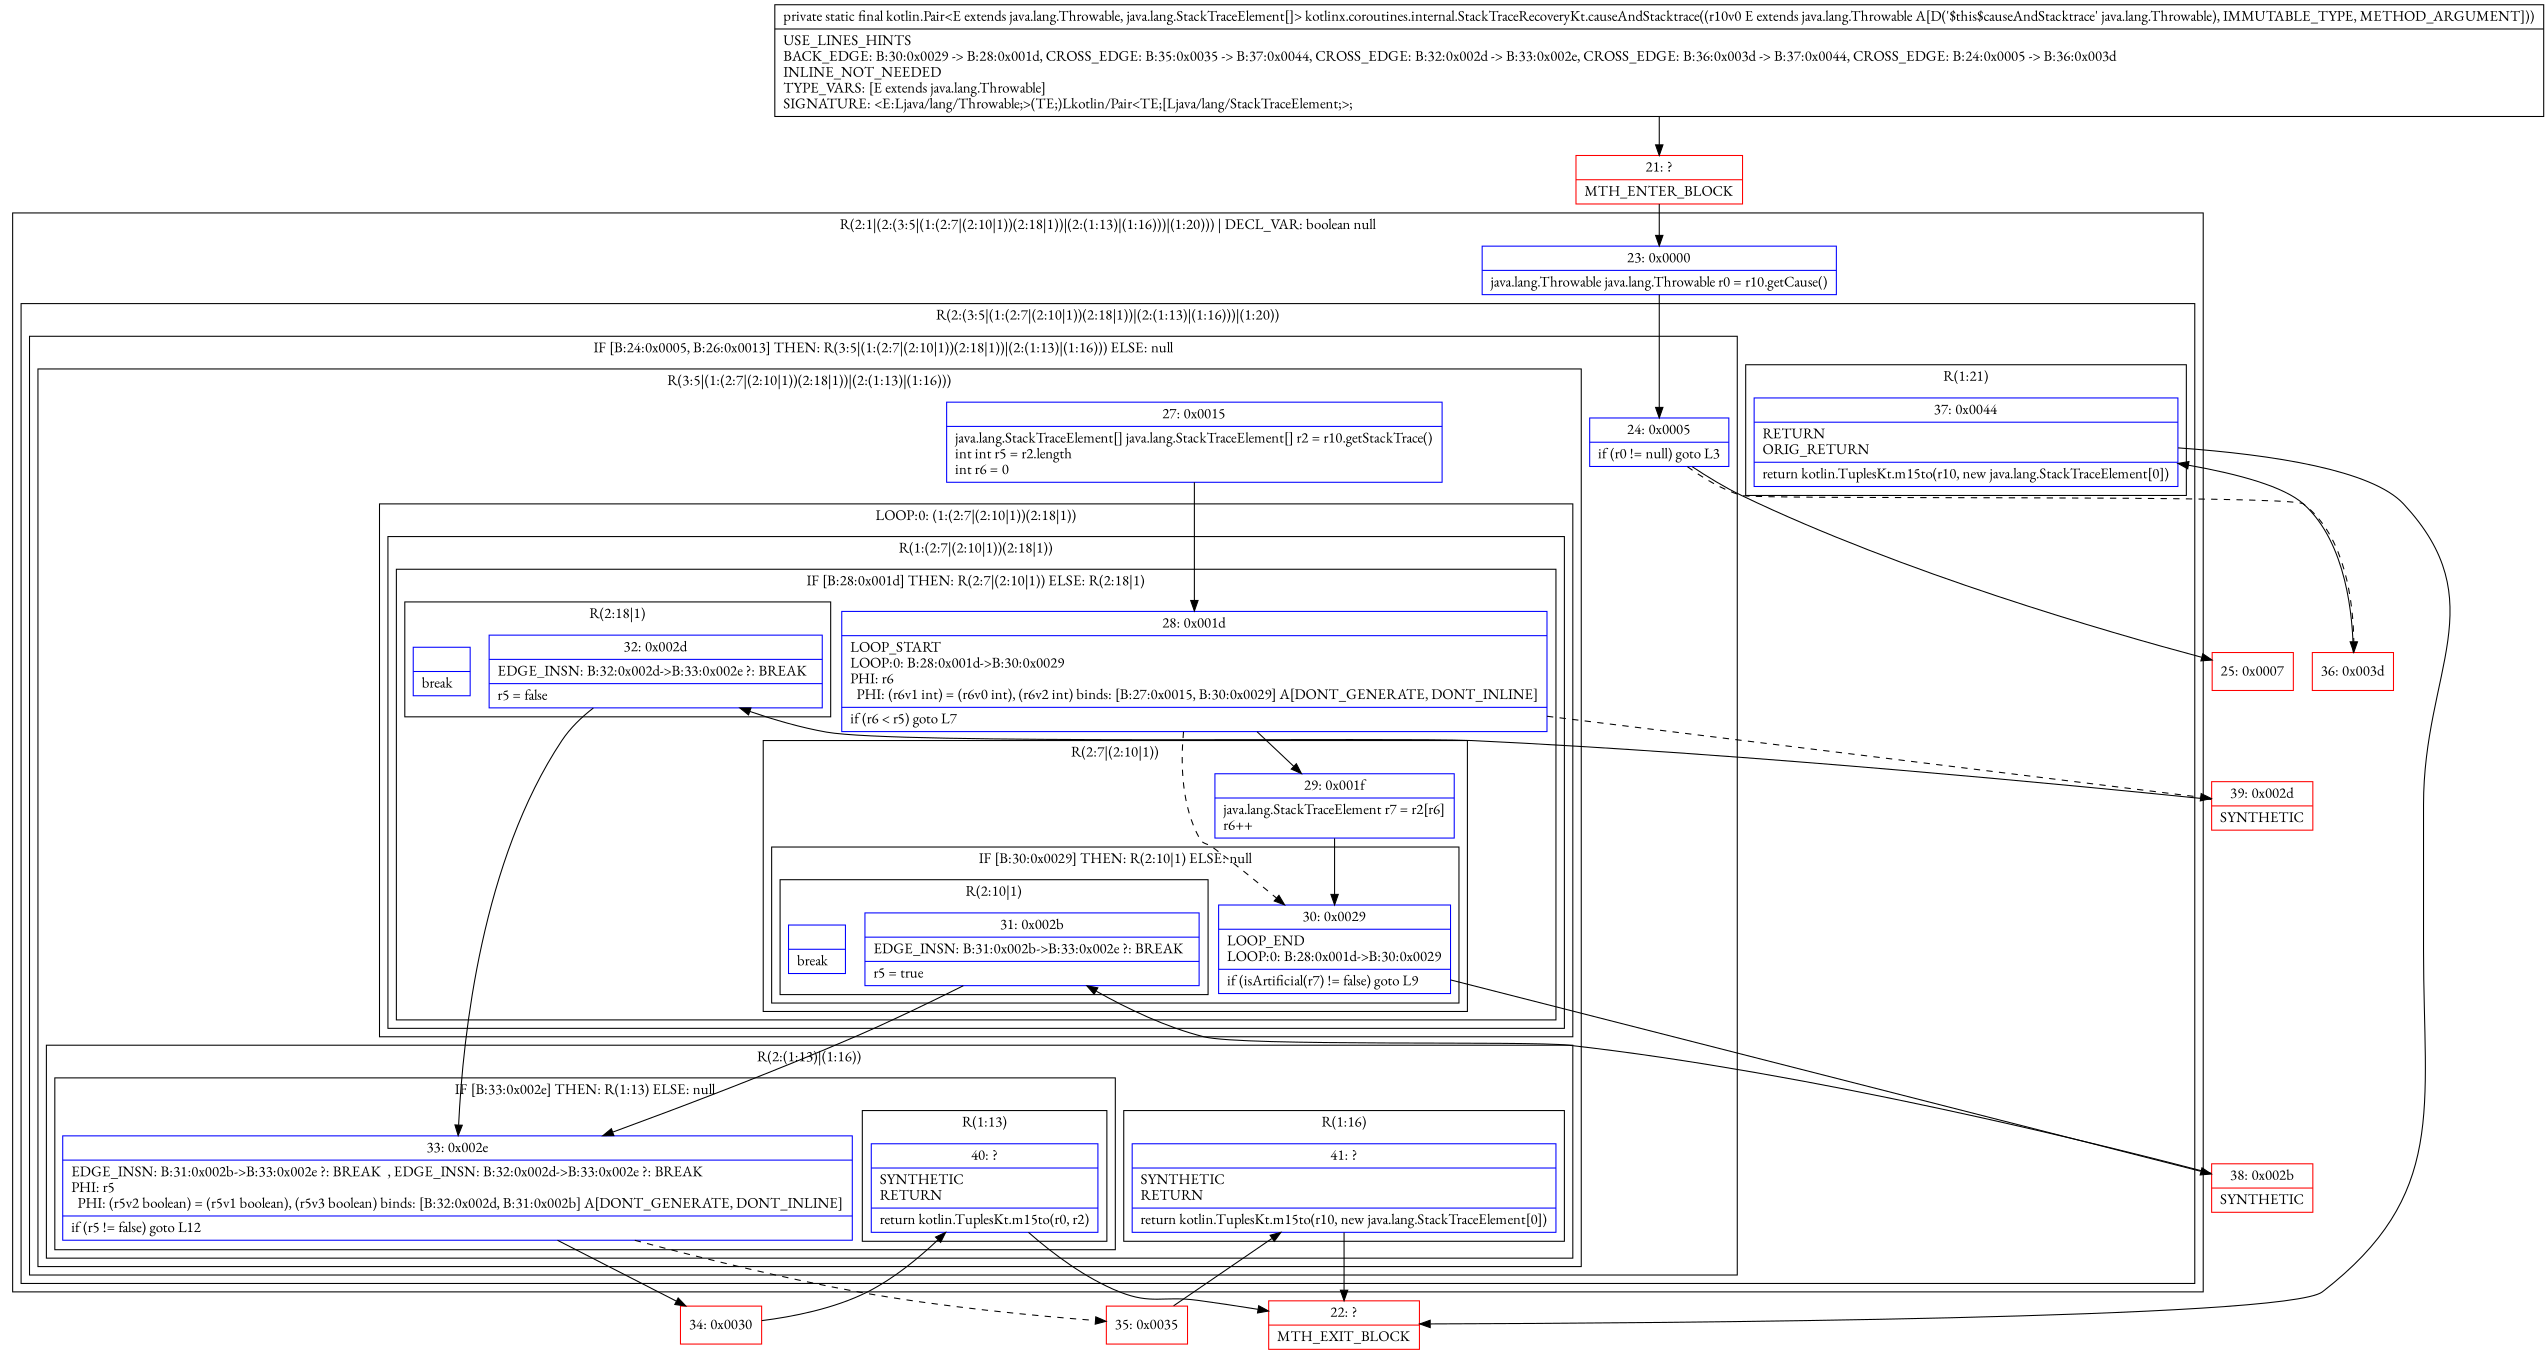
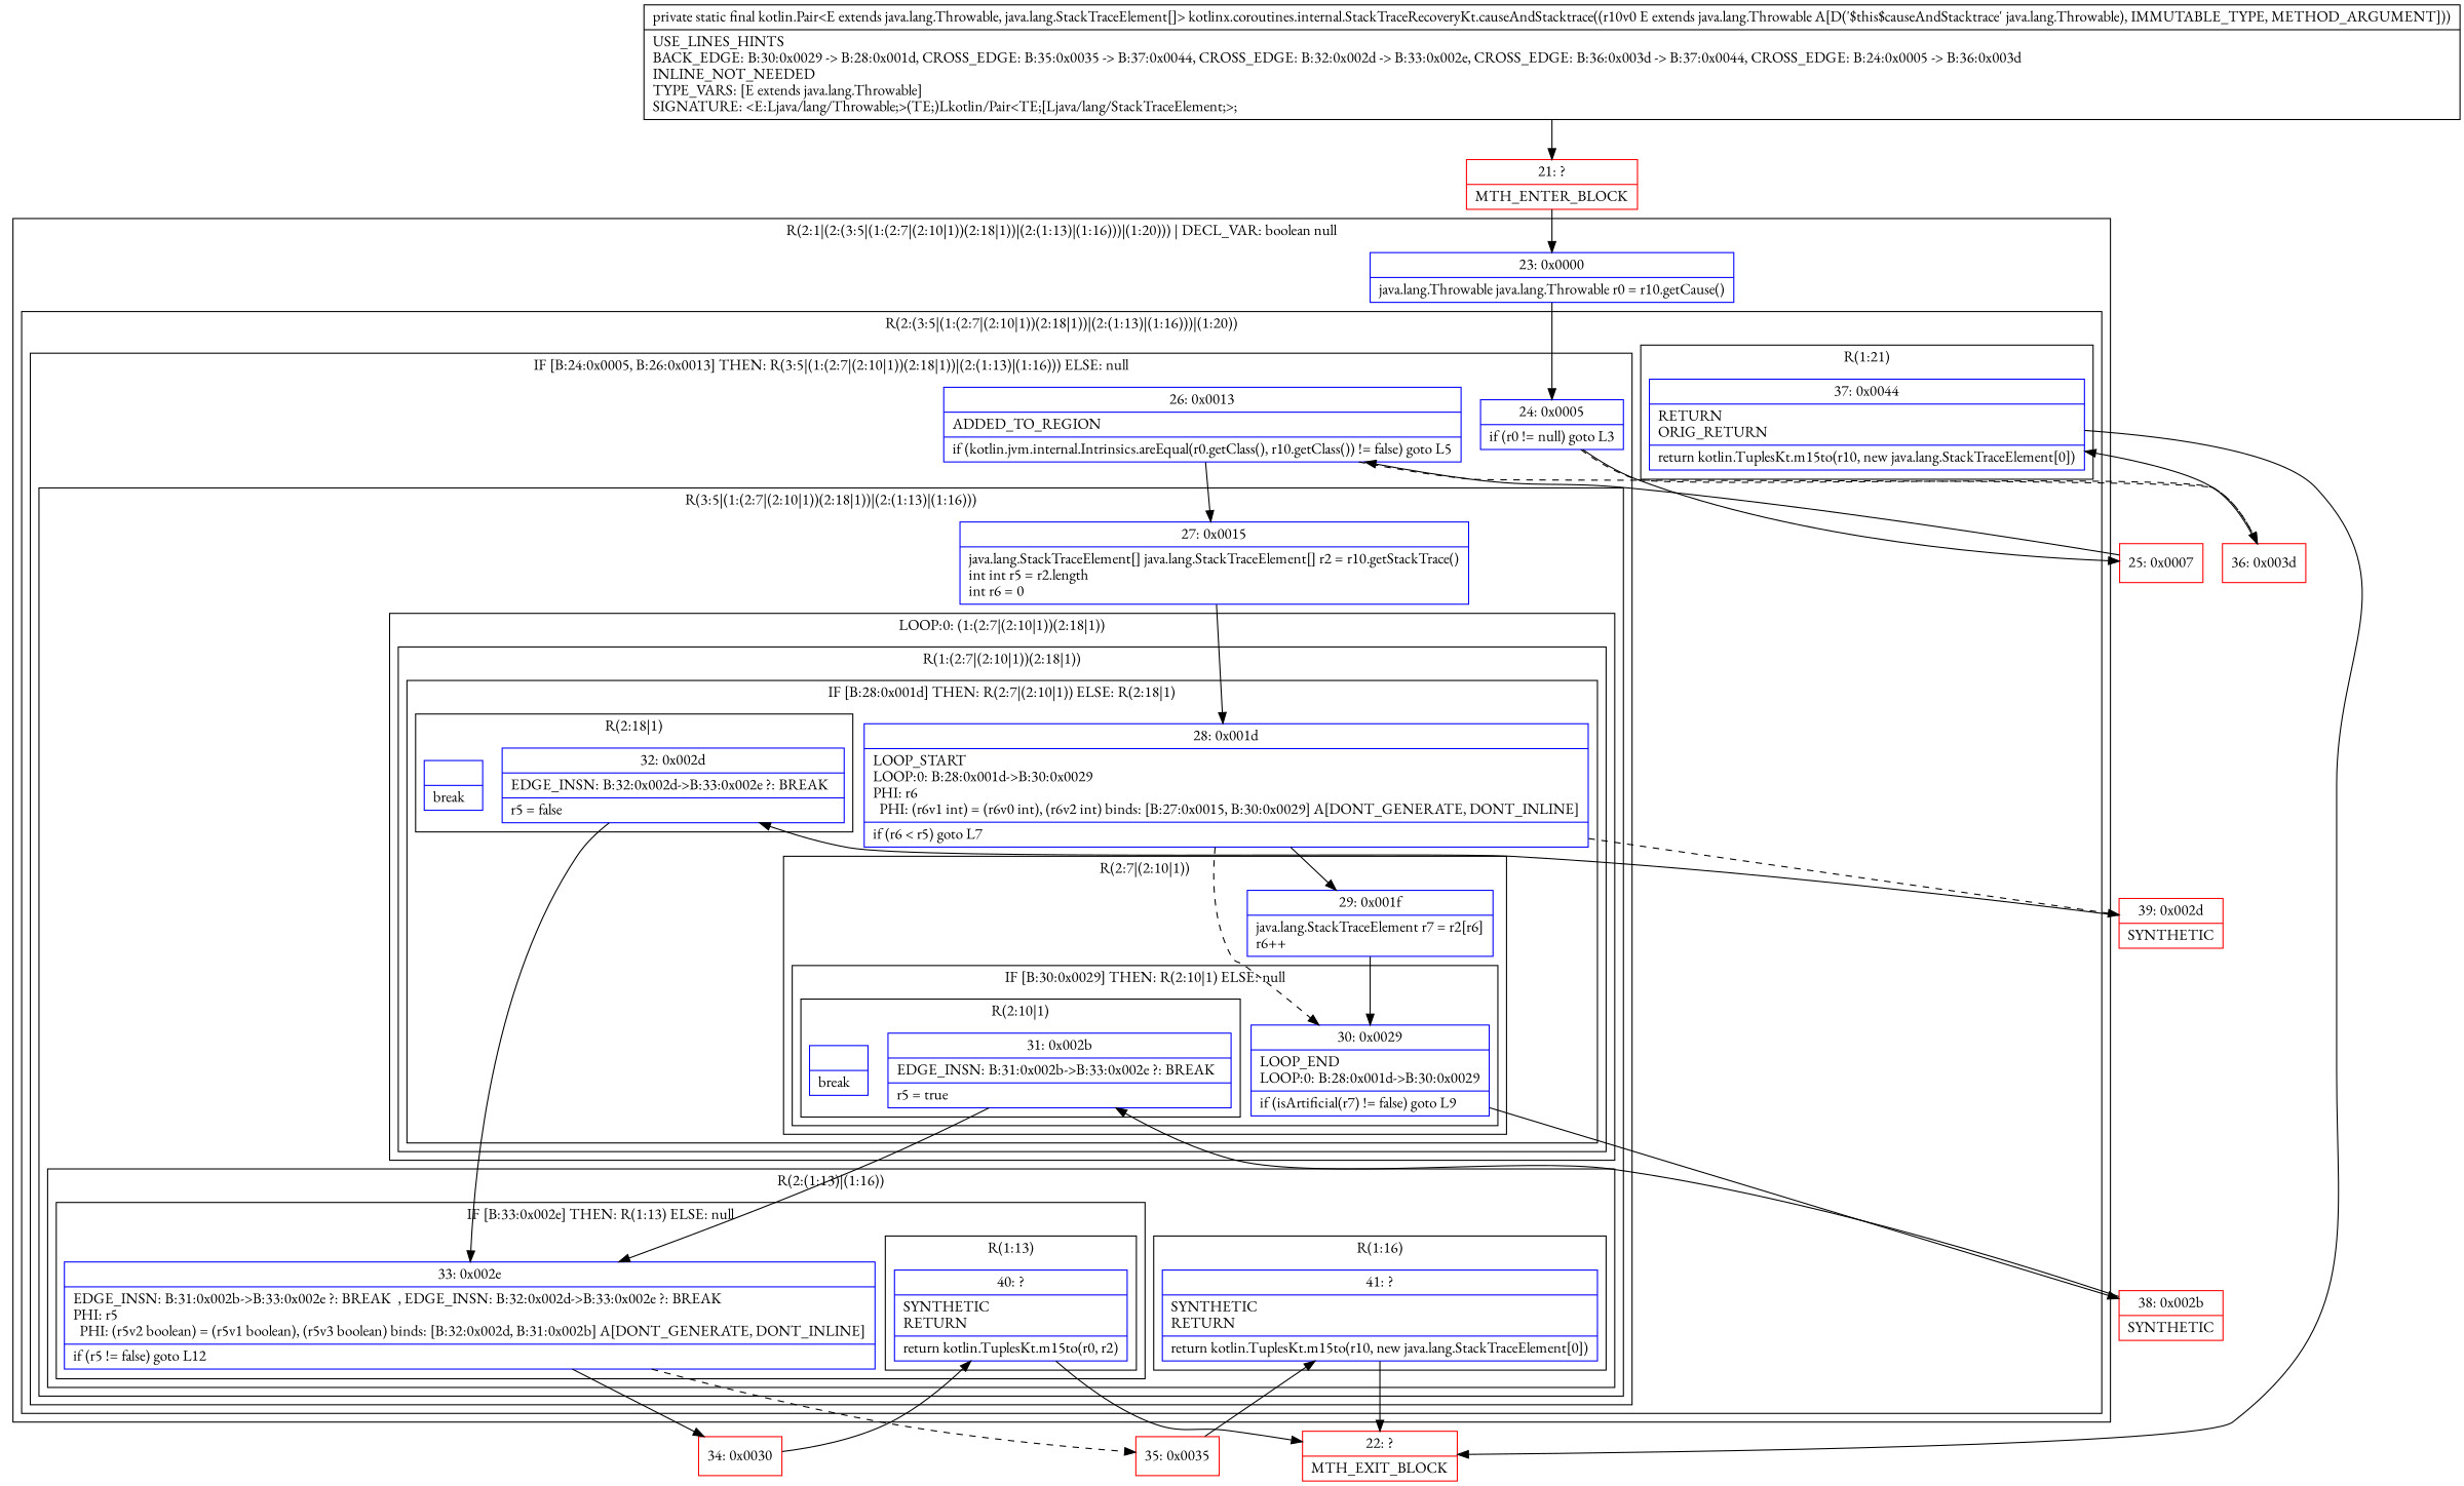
  digraph {
    fontname="EB Garamond"
    node [color=blue fontname="EB Garamond" shape=record]
    edge [fontname="EB Garamond"]
    n1 [label="{31\:\ 0x002b|EDGE_INSN: B:31:0x002b\-\>B:33:0x002e ?: BREAK  \l|r5 = true\l}"]
    n2 [label="{|break\l}"]
    n3 [label="{30\:\ 0x0029|LOOP_END\lLOOP:0: B:28:0x001d\-\>B:30:0x0029\l|if (isArtificial(r7) != false) goto L9\l}"]
    n4 [label="{29\:\ 0x001f|java.lang.StackTraceElement r7 = r2[r6]\lr6++\l}"]
    n5 [label="{32\:\ 0x002d|EDGE_INSN: B:32:0x002d\-\>B:33:0x002e ?: BREAK  \l|r5 = false\l}"]
    n6 [label="{|break\l}"]
    n7 [label="{28\:\ 0x001d|LOOP_START\lLOOP:0: B:28:0x001d\-\>B:30:0x0029\lPHI: r6 \l  PHI: (r6v1 int) = (r6v0 int), (r6v2 int) binds: [B:27:0x0015, B:30:0x0029] A[DONT_GENERATE, DONT_INLINE]\l|if (r6 \< r5) goto L7\l}"]
    n8 [label="{40\:\ ?|SYNTHETIC\lRETURN\l|return kotlin.TuplesKt.m15to(r0, r2)\l}"]
    n9 [label="{33\:\ 0x002e|EDGE_INSN: B:31:0x002b\-\>B:33:0x002e ?: BREAK  , EDGE_INSN: B:32:0x002d\-\>B:33:0x002e ?: BREAK  \lPHI: r5 \l  PHI: (r5v2 boolean) = (r5v1 boolean), (r5v3 boolean) binds: [B:32:0x002d, B:31:0x002b] A[DONT_GENERATE, DONT_INLINE]\l|if (r5 != false) goto L12\l}"]
    n10 [label="{41\:\ ?|SYNTHETIC\lRETURN\l|return kotlin.TuplesKt.m15to(r10, new java.lang.StackTraceElement[0])\l}"]
    n11 [label="{27\:\ 0x0015|java.lang.StackTraceElement[] java.lang.StackTraceElement[] r2 = r10.getStackTrace()\lint int r5 = r2.length\lint r6 = 0\l}"]
    n12 [label="{24\:\ 0x0005|if (r0 != null) goto L3\l}"]
+   n13 [label="{26\:\ 0x0013|ADDED_TO_REGION\l|if (kotlin.jvm.internal.Intrinsics.areEqual(r0.getClass(), r10.getClass()) != false) goto L5\l}"]
    n14 [label="{37\:\ 0x0044|RETURN\lORIG_RETURN\l|return kotlin.TuplesKt.m15to(r10, new java.lang.StackTraceElement[0])\l}"]
    n15 [label="{23\:\ 0x0000|java.lang.Throwable java.lang.Throwable r0 = r10.getCause()\l}"]
    n16 [color=red label="{38\:\ 0x002b|SYNTHETIC\l}"]
    n17 [color=red label="{39\:\ 0x002d|SYNTHETIC\l}"]
    n18 [color=red label="{22\:\ ?|MTH_EXIT_BLOCK\l}"]
    n19 [color=red label="{34\:\ 0x0030}"]
    n20 [color=red label="{35\:\ 0x0035}"]
    n21 [color=red label="{25\:\ 0x0007}"]
    n22 [color=red label="{36\:\ 0x003d}"]
    n23 [color=red label="{21\:\ ?|MTH_ENTER_BLOCK\l}"]
    n24 [label="{private static final kotlin.Pair\<E extends java.lang.Throwable, java.lang.StackTraceElement[]\> kotlinx.coroutines.internal.StackTraceRecoveryKt.causeAndStacktrace((r10v0 E extends java.lang.Throwable A[D('$this$causeAndStacktrace' java.lang.Throwable), IMMUTABLE_TYPE, METHOD_ARGUMENT]))  | USE_LINES_HINTS\lBACK_EDGE: B:30:0x0029 \-\> B:28:0x001d, CROSS_EDGE: B:35:0x0035 \-\> B:37:0x0044, CROSS_EDGE: B:32:0x002d \-\> B:33:0x002e, CROSS_EDGE: B:36:0x003d \-\> B:37:0x0044, CROSS_EDGE: B:24:0x0005 \-\> B:36:0x003d\lINLINE_NOT_NEEDED\lTYPE_VARS: [E extends java.lang.Throwable]\lSIGNATURE: \<E:Ljava\/lang\/Throwable;\>(TE;)Lkotlin\/Pair\<TE;[Ljava\/lang\/StackTraceElement;\>;\l}" color=""]
    subgraph cluster_1 {
      label="R(2:1|(2:(3:5|(1:(2:7|(2:10|1))(2:18|1))|(2:(1:13)|(1:16)))|(1:20))) | DECL_VAR: boolean null\l"
      n15
      subgraph cluster_2 {
        label="R(2:(3:5|(1:(2:7|(2:10|1))(2:18|1))|(2:(1:13)|(1:16)))|(1:20))"
        subgraph cluster_3 {
          label="IF [B:24:0x0005, B:26:0x0013] THEN: R(3:5|(1:(2:7|(2:10|1))(2:18|1))|(2:(1:13)|(1:16))) ELSE: null"
          n12
+         n13
          subgraph cluster_4 {
            label="R(3:5|(1:(2:7|(2:10|1))(2:18|1))|(2:(1:13)|(1:16)))"
            n11
            subgraph cluster_5 {
              label="LOOP:0: (1:(2:7|(2:10|1))(2:18|1))"
              subgraph cluster_6 {
                label="R(1:(2:7|(2:10|1))(2:18|1))"
                subgraph cluster_7 {
                  label="IF [B:28:0x001d] THEN: R(2:7|(2:10|1)) ELSE: R(2:18|1)"
                  n7
                  subgraph cluster_8 {
                    label="R(2:7|(2:10|1))"
                    n4
                    subgraph cluster_9 {
                      label="IF [B:30:0x0029] THEN: R(2:10|1) ELSE: null"
                      n3
                      subgraph cluster_10 {
                        label="R(2:10|1)"
                        n1
                        n2
                      }
                    }
                  }
                  subgraph cluster_11 {
                    label="R(2:18|1)"
                    n5
                    n6
                  }
                }
              }
            }
            subgraph cluster_12 {
              label="R(2:(1:13)|(1:16))"
              subgraph cluster_13 {
                label="IF [B:33:0x002e] THEN: R(1:13) ELSE: null"
                n9
                subgraph cluster_14 {
                  label="R(1:13)"
                  n8
                }
              }
              subgraph cluster_15 {
                label="R(1:16)"
                n10
              }
            }
          }
        }
        subgraph cluster_16 {
          label="R(1:21)"
          n14
        }
      }
    }
    n1 -> n9
    n3 -> n16
    n4 -> n3
    n5 -> n9
    n7 -> n3 [style=dashed]
    n7 -> n4
    n7 -> n17 [style=dashed]
    n8 -> n18
    n9 -> n19
    n9 -> n20 [style=dashed]
    n10 -> n18
    n11 -> n7
    n12 -> n21
    n12 -> n22 [style=dashed]
+   n13 -> n11
+   n13 -> n22 [style=dashed]
    n14 -> n18
    n15 -> n12
    n16 -> n1
    n17 -> n5
    n19 -> n8
    n20 -> n10
+   n21 -> n13
    n22 -> n14
    n23 -> n15
    n24 -> n23
  }
